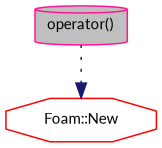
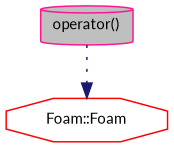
  digraph {
    rankdir=TB
    fontname=Lato
    node [fontname=Lato fontsize=10]
    n1 [color=deeppink fillcolor=grey75 fontcolor=black height=0.2 label="operator()" shape=cylinder style=filled width=0.4]
-   n2 [color=red height=0.2 label="Foam::New" shape=octagon width=0.4]
+   n2 [color=red height=0.2 label="Foam::Foam" shape=octagon width=0.4]
    n1 -> n2 [color=midnightblue fontname=Lato fontsize=10 labelfontname=Helvetica labelfontsize=10 style=dotted]
  }
